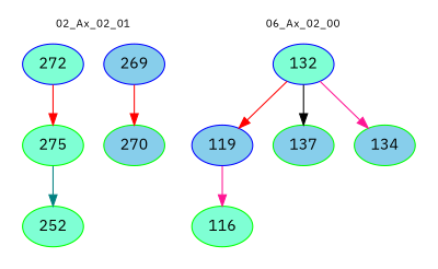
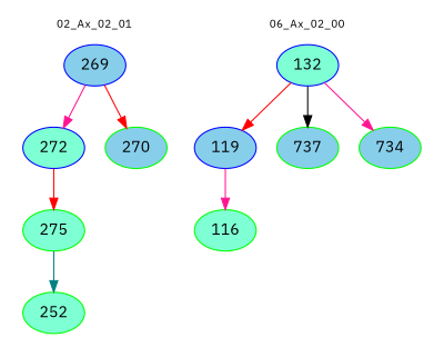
  digraph {
    fontname="IBM Plex Sans"
    node [color=green fillcolor=skyblue fontname="IBM Plex Sans" style=filled]
    edge [color=deeppink fontname="IBM Plex Sans"]
    n1 [color=blue label=269]
    n2 [fillcolor=aquamarine label=252]
    n3 [color=blue fillcolor=aquamarine label=272]
    n4 [label=270]
    n5 [fillcolor=aquamarine label=275]
    n6 [color=blue fillcolor=aquamarine label=132]
    n7 [color=blue label=119]
-   n8 [label=137]
-   n9 [label=134]
+   n8 [label=737]
+   n9 [label=734]
    n10 [fillcolor=aquamarine label=116]
    subgraph cluster_1 {
      color=white
      fontsize=10
      label="02_Ax_02_01"
      n1
      n2
      n3
      n4
      n5
    }
    subgraph cluster_2 {
      color=white
      fontsize=10
      label="06_Ax_02_00"
      n6
      n7
      n8
      n9
      n10
    }
+   n1 -> n3
    n1 -> n4 [color=red]
    n3 -> n5 [color=red]
    n5 -> n2 [color=teal]
    n6 -> n7 [color=red]
    n6 -> n8 [color=black]
    n6 -> n9
    n7 -> n10
  }
